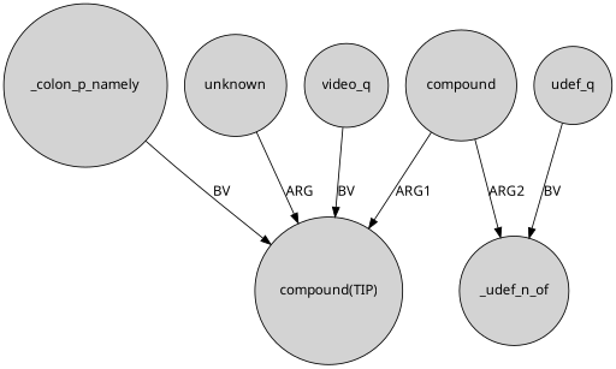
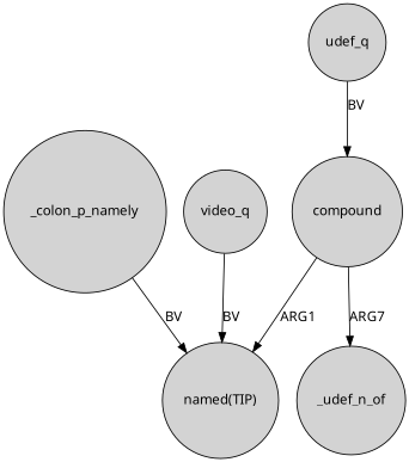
  digraph {
    fontname="Noto Sans"
    node [fontname="Noto Sans" shape=circle style=filled]
    edge [fontname="Noto Sans"]
    _colon_p_namely
-   "named(TIP)" [label="compound(TIP)"]
-   unknown
+   "named(TIP)"
    n4 [label=video_q]
    n5 [label=_udef_n_of]
    udef_q
    compound
    _colon_p_namely -> "named(TIP)" [label=BV]
-   unknown -> "named(TIP)" [label=ARG]
    n4 -> "named(TIP)" [label=BV]
-   udef_q -> n5 [label=BV]
+   udef_q -> compound [label=BV]
    compound -> "named(TIP)" [label=ARG1]
-   compound -> n5 [label=ARG2]
+   compound -> n5 [label=ARG7]
  }
